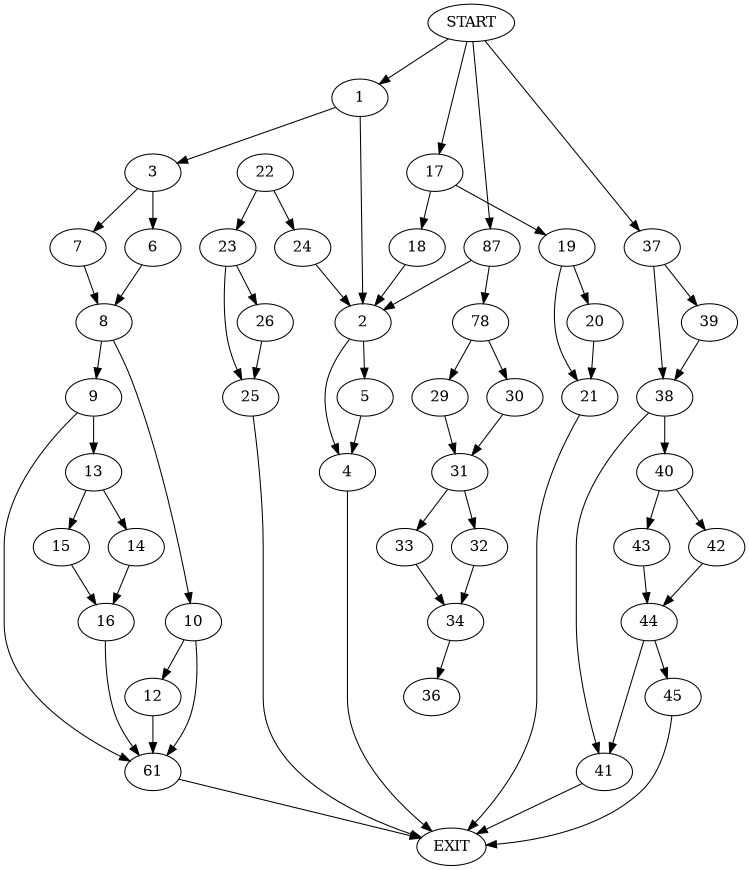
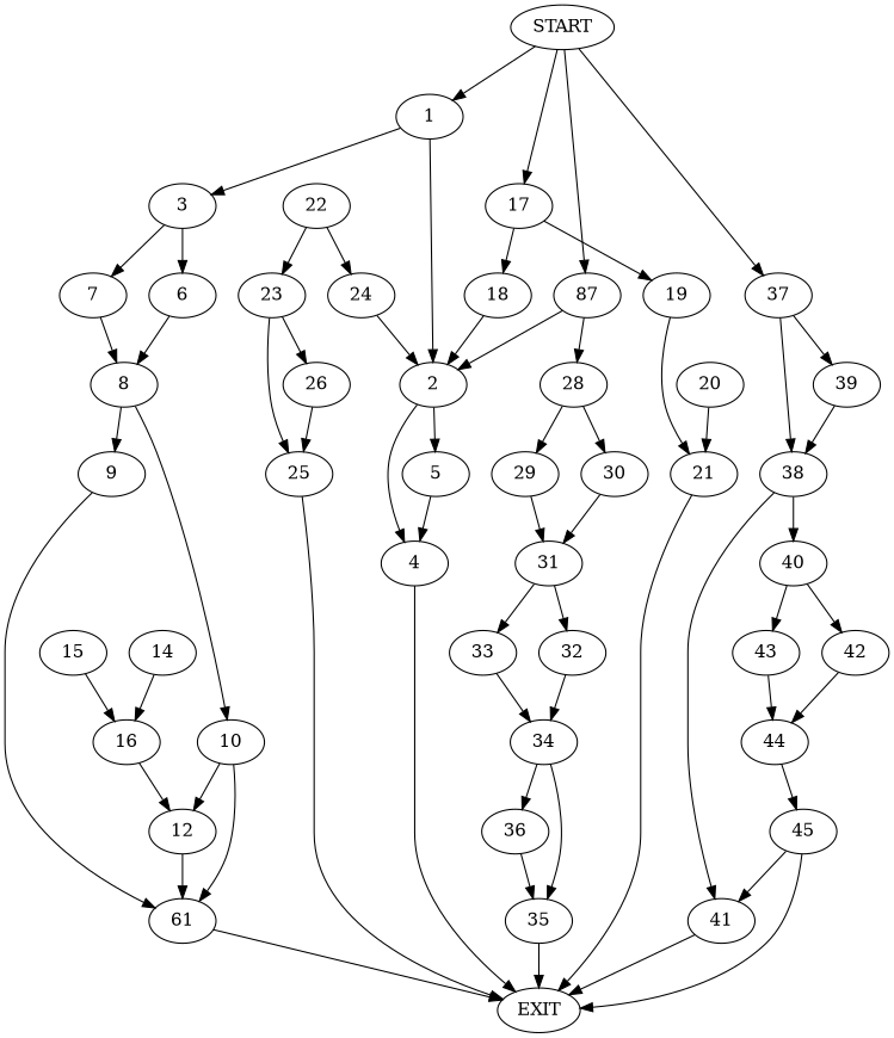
  digraph {
    n1 [label=START]
    1
    17
    n4 [label=87]
    37
    2
    3
    18
    19
    22
    23
    24
-   28 [label=78]
+   28
    38
    39
    n16 [label=EXIT]
    4
    5
    6
    7
    8
    9
    10
    n24 [label=61]
-   13
    12
    14
    15
    16
    20
    21
    25
    26
    29
    30
    31
    32
    33
    34
+   35
    36
    40
    41
    42
    43
    44
    45
    n1 -> 1
    n1 -> 17
    n1 -> n4
    n1 -> 37
    1 -> 2
    1 -> 3
    17 -> 18
    17 -> 19
    n4 -> 2
    n4 -> 28
    37 -> 38
    37 -> 39
    2 -> 4
    2 -> 5
    3 -> 6
    3 -> 7
    18 -> 2
-   19 -> 20
    19 -> 21
    22 -> 23
    22 -> 24
    23 -> 25
    23 -> 26
    24 -> 2
    28 -> 29
    28 -> 30
    38 -> 40
    38 -> 41
    39 -> 38
    4 -> n16
    5 -> 4
    6 -> 8
    7 -> 8
    8 -> 9
    8 -> 10
    9 -> n24
-   9 -> 13
    10 -> n24
    10 -> 12
    n24 -> n16
-   13 -> 14
-   13 -> 15
    12 -> n24
    14 -> 16
    15 -> 16
-   16 -> n24
+   16 -> 12
    20 -> 21
    21 -> n16
    25 -> n16
    26 -> 25
    29 -> 31
    30 -> 31
    31 -> 32
    31 -> 33
    32 -> 34
    33 -> 34
+   34 -> 35
    34 -> 36
+   35 -> n16
+   36 -> 35
    40 -> 42
    40 -> 43
    41 -> n16
    42 -> 44
    43 -> 44
-   44 -> 41
+   45 -> 41
    44 -> 45
    45 -> n16
  }
